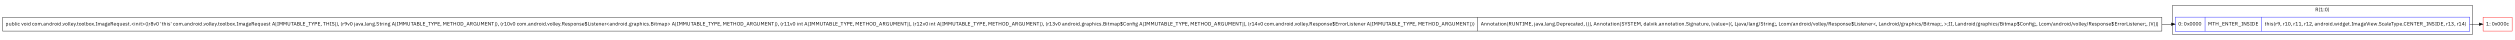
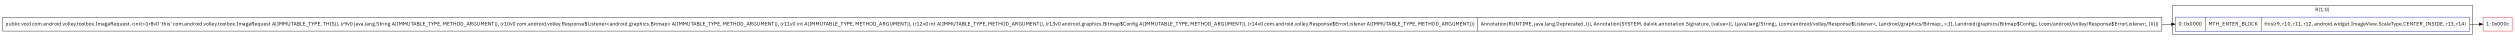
  digraph {
    rankdir=LR
    fontname="IBM Plex Sans"
    node [shape=record fontname="IBM Plex Sans"]
    edge [fontname="IBM Plex Sans"]
-   n1 [color=blue label="{0\:\ 0x0000|MTH_ENTER_INSIDE\l|this(r9, r10, r11, r12, android.widget.ImageView.ScaleType.CENTER_INSIDE, r13, r14)\l}"]
+   n1 [color=blue label="{0\:\ 0x0000|MTH_ENTER_BLOCK\l|this(r9, r10, r11, r12, android.widget.ImageView.ScaleType.CENTER_INSIDE, r13, r14)\l}"]
    n2 [color=red label="{1\:\ 0x000c}"]
    n3 [label="{public void com.android.volley.toolbox.ImageRequest.\<init\>((r8v0 'this' com.android.volley.toolbox.ImageRequest A[IMMUTABLE_TYPE, THIS]), (r9v0 java.lang.String A[IMMUTABLE_TYPE, METHOD_ARGUMENT]), (r10v0 com.android.volley.Response$Listener\<android.graphics.Bitmap\> A[IMMUTABLE_TYPE, METHOD_ARGUMENT]), (r11v0 int A[IMMUTABLE_TYPE, METHOD_ARGUMENT]), (r12v0 int A[IMMUTABLE_TYPE, METHOD_ARGUMENT]), (r13v0 android.graphics.Bitmap$Config A[IMMUTABLE_TYPE, METHOD_ARGUMENT]), (r14v0 com.android.volley.Response$ErrorListener A[IMMUTABLE_TYPE, METHOD_ARGUMENT]))  | Annotation[RUNTIME, java.lang.Deprecated, \{\}], Annotation[SYSTEM, dalvik.annotation.Signature, \{value=[(, Ljava\/lang\/String;, Lcom\/android\/volley\/Response$Listener\<, Landroid\/graphics\/Bitmap;, \>;II, Landroid\/graphics\/Bitmap$Config;, Lcom\/android\/volley\/Response$ErrorListener;, )V]\}]\l}"]
    subgraph cluster_1 {
      label="R(1:0)"
      n1
    }
    n1 -> n2
    n3 -> n1
  }
